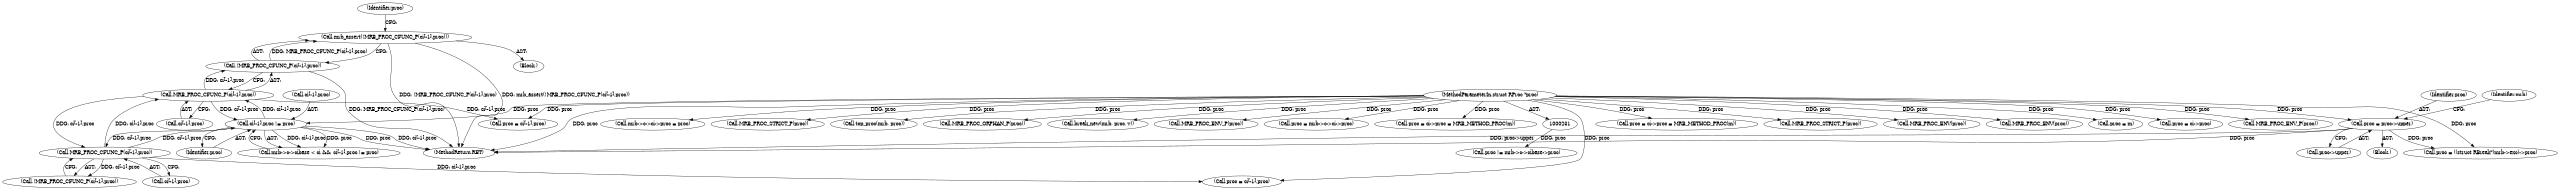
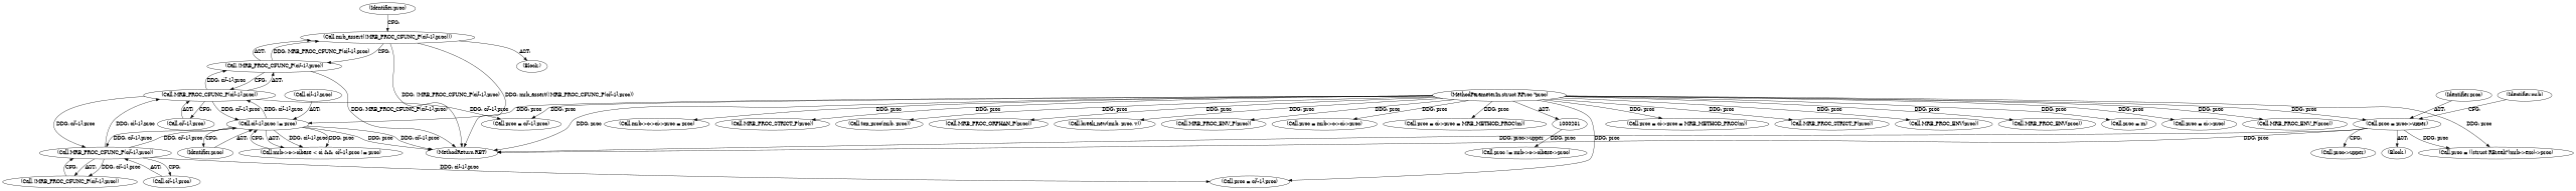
  digraph {
    n1 [label="(Call,mrb_assert(!MRB_PROC_CFUNC_P(ci[-1].proc)))"]
    n2 [label="(Call,!MRB_PROC_CFUNC_P(ci[-1].proc))"]
    n3 [label="(MethodReturn,RET)"]
    n4 [label="(Block,)"]
    n5 [label="(Call,MRB_PROC_CFUNC_P(ci[-1].proc))"]
    n6 [label="(Call,ci[-1].proc != proc)"]
    n7 [label="(Call,MRB_PROC_CFUNC_P(ci[-1].proc))"]
    n8 [label="(Call,ci[-1].proc)"]
    n9 [label="(Call,proc = ci[-1].proc)"]
    n10 [label="(Identifier,proc)"]
    n11 [label="(Call,mrb->c->cibase < ci &&  ci[-1].proc != proc)"]
    n12 [label="(Call,!MRB_PROC_CFUNC_P(ci[-1].proc))"]
    n13 [label="(Call,ci[-1].proc)"]
    n14 [label="(Call,proc = ci[-1].proc)"]
    n15 [label="(Call,proc = proc->upper)"]
    n16 [label="(Block,)"]
    n17 [label="(Call,proc->upper)"]
    n18 [label="(Call,proc = ((struct RBreak*)mrb->exc)->proc)"]
    n19 [label="(MethodParameterIn,struct RProc *proc)"]
    n20 [label="(Call,proc = ci->proc = MRB_METHOD_PROC(m))"]
    n21 [label="(Call,MRB_PROC_STRICT_P(proc))"]
    n22 [label="(Call,MRB_PROC_ENV(proc))"]
    n23 [label="(Call,MRB_PROC_ENV(proc))"]
    n24 [label="(Call,proc = m)"]
    n25 [label="(Call,proc = ci->proc)"]
    n26 [label="(Call,MRB_PROC_ENV_P(proc))"]
    n27 [label="(Call,mrb->c->ci->proc = proc)"]
    n28 [label="(Call,MRB_PROC_STRICT_P(proc))"]
    n29 [label="(Call,top_proc(mrb, proc))"]
    n30 [label="(Call,MRB_PROC_ORPHAN_P(proc))"]
    n31 [label="(Call,break_new(mrb, proc, v))"]
    n32 [label="(Call,MRB_PROC_ENV_P(proc))"]
    n33 [label="(Call,proc = mrb->c->ci->proc)"]
    n34 [label="(Call,proc = ci->proc = MRB_METHOD_PROC(m))"]
    1000231
    n36 [label="(Call,proc != mrb->c->cibase->proc)"]
    n37 [label="(Call,ci[-1].proc)"]
    n38 [label="(Identifier,proc)"]
    n39 [label="(Identifier,mrb)"]
    n40 [label="(Identifier,proc)"]
    n1 -> n2 [label="CFG: "]
    n1 -> n3 [label="DDG: !MRB_PROC_CFUNC_P(ci[-1].proc)"]
    n1 -> n3 [label="DDG: mrb_assert(!MRB_PROC_CFUNC_P(ci[-1].proc))"]
    n1 -> n4 [label="AST: "]
    n2 -> n1 [label="AST: "]
    n2 -> n1 [label="DDG: MRB_PROC_CFUNC_P(ci[-1].proc)"]
    n2 -> n3 [label="DDG: MRB_PROC_CFUNC_P(ci[-1].proc)"]
    n2 -> n5 [label="CFG: "]
    n5 -> n2 [label="AST: "]
    n5 -> n2 [label="DDG: ci[-1].proc"]
    n5 -> n6 [label="DDG: ci[-1].proc"]
    n5 -> n7 [label="DDG: ci[-1].proc"]
    n5 -> n8 [label="CFG: "]
    n5 -> n9 [label="DDG: ci[-1].proc"]
    n6 -> n3 [label="DDG: proc"]
    n6 -> n3 [label="DDG: ci[-1].proc"]
    n6 -> n5 [label="DDG: ci[-1].proc"]
    n6 -> n7 [label="DDG: ci[-1].proc"]
    n6 -> n10 [label="CFG: "]
    n6 -> n11 [label="AST: "]
    n6 -> n11 [label="DDG: ci[-1].proc"]
    n6 -> n11 [label="DDG: proc"]
    n7 -> n5 [label="DDG: ci[-1].proc"]
    n7 -> n6 [label="DDG: ci[-1].proc"]
    n7 -> n12 [label="AST: "]
    n7 -> n12 [label="DDG: ci[-1].proc"]
    n7 -> n13 [label="CFG: "]
    n7 -> n14 [label="DDG: ci[-1].proc"]
    n8 -> n5 [label="AST: "]
    n10 -> n6 [label="AST: "]
    n11 -> n6 [label="CFG: "]
    n12 -> n7 [label="CFG: "]
    n13 -> n7 [label="AST: "]
    n15 -> n3 [label="DDG: proc->upper"]
    n15 -> n3 [label="DDG: proc"]
    n15 -> n16 [label="AST: "]
    n15 -> n17 [label="CFG: "]
    n15 -> n18 [label="DDG: proc"]
-   n17 -> n15 [label="AST: "]
    n19 -> n3 [label="DDG: proc"]
    n19 -> n6 [label="DDG: proc"]
    n19 -> n9 [label="DDG: proc"]
    n19 -> n14 [label="DDG: proc"]
    n19 -> n15 [label="DDG: proc"]
    n19 -> n18 [label="DDG: proc"]
    n19 -> n20 [label="DDG: proc"]
    n19 -> n21 [label="DDG: proc"]
    n19 -> n22 [label="DDG: proc"]
    n19 -> n23 [label="DDG: proc"]
    n19 -> n24 [label="DDG: proc"]
    n19 -> n25 [label="DDG: proc"]
    n19 -> n26 [label="DDG: proc"]
    n19 -> n27 [label="DDG: proc"]
    n19 -> n28 [label="DDG: proc"]
    n19 -> n29 [label="DDG: proc"]
    n19 -> n30 [label="DDG: proc"]
    n19 -> n31 [label="DDG: proc"]
    n19 -> n32 [label="DDG: proc"]
    n19 -> n33 [label="DDG: proc"]
    n19 -> n34 [label="DDG: proc"]
    n19 -> 1000231 [label="AST: "]
    1000231 -> n36 [label="DDG: proc"]
    n37 -> n6 [label="AST: "]
    n38 -> n15 [label="AST: "]
    n39 -> n15 [label="CFG: "]
    n40 -> n1 [label="CFG: "]
  }
